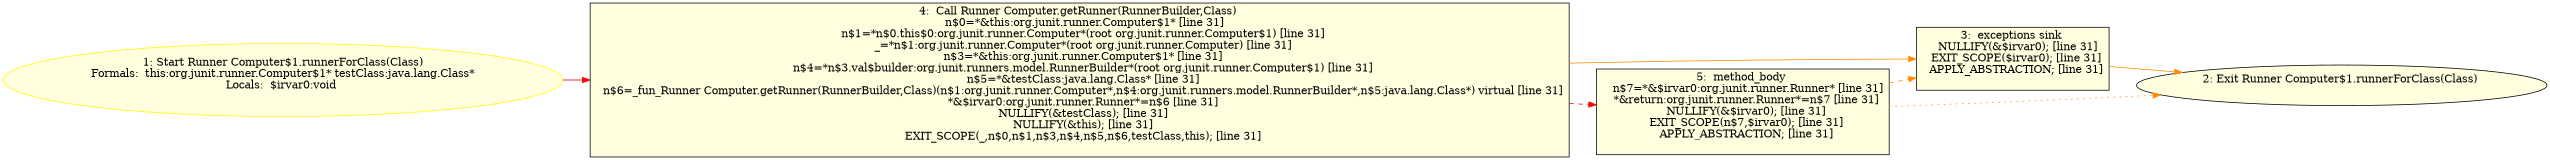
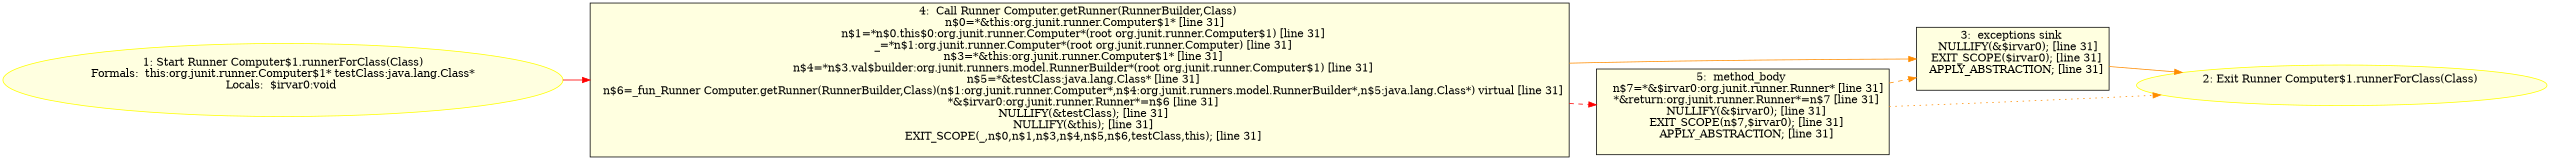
  digraph {
    rankdir=LR
    node [style=filled fillcolor=lightyellow shape=box]
    edge [color=darkorange style=solid]
    n1 [color=yellow label="1: Start Runner Computer$1.runnerForClass(Class)\nFormals:  this:org.junit.runner.Computer$1* testClass:java.lang.Class*\nLocals:  $irvar0:void \n  " shape=""]
    n2 [label="4:  Call Runner Computer.getRunner(RunnerBuilder,Class) \n   n$0=*&this:org.junit.runner.Computer$1* [line 31]\n  n$1=*n$0.this$0:org.junit.runner.Computer*(root org.junit.runner.Computer$1) [line 31]\n  _=*n$1:org.junit.runner.Computer*(root org.junit.runner.Computer) [line 31]\n  n$3=*&this:org.junit.runner.Computer$1* [line 31]\n  n$4=*n$3.val$builder:org.junit.runners.model.RunnerBuilder*(root org.junit.runner.Computer$1) [line 31]\n  n$5=*&testClass:java.lang.Class* [line 31]\n  n$6=_fun_Runner Computer.getRunner(RunnerBuilder,Class)(n$1:org.junit.runner.Computer*,n$4:org.junit.runners.model.RunnerBuilder*,n$5:java.lang.Class*) virtual [line 31]\n  *&$irvar0:org.junit.runner.Runner*=n$6 [line 31]\n  NULLIFY(&testClass); [line 31]\n  NULLIFY(&this); [line 31]\n  EXIT_SCOPE(_,n$0,n$1,n$3,n$4,n$5,n$6,testClass,this); [line 31]\n "]
    n3 [label="3:  exceptions sink \n   NULLIFY(&$irvar0); [line 31]\n  EXIT_SCOPE($irvar0); [line 31]\n  APPLY_ABSTRACTION; [line 31]\n "]
    n4 [label="5:  method_body \n   n$7=*&$irvar0:org.junit.runner.Runner* [line 31]\n  *&return:org.junit.runner.Runner*=n$7 [line 31]\n  NULLIFY(&$irvar0); [line 31]\n  EXIT_SCOPE(n$7,$irvar0); [line 31]\n  APPLY_ABSTRACTION; [line 31]\n "]
-   n5 [color=black label="2: Exit Runner Computer$1.runnerForClass(Class) \n  " shape=""]
+   n5 [color=yellow label="2: Exit Runner Computer$1.runnerForClass(Class) \n  " shape=""]
    n1 -> n2 [color=red]
    n2 -> n3
    n2 -> n4 [color=red style=dashed]
    n3 -> n5
    n4 -> n3 [style=dashed]
    n4 -> n5 [style=dotted]
  }
